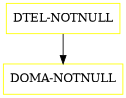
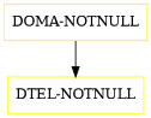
  digraph {
    node [color=yellow shape=box]
    "DTEL-NOTNULL"
    "DOMA-NOTNULL"
-   "DTEL-NOTNULL" -> "DOMA-NOTNULL"
+   "DOMA-NOTNULL" -> "DTEL-NOTNULL"
  }
